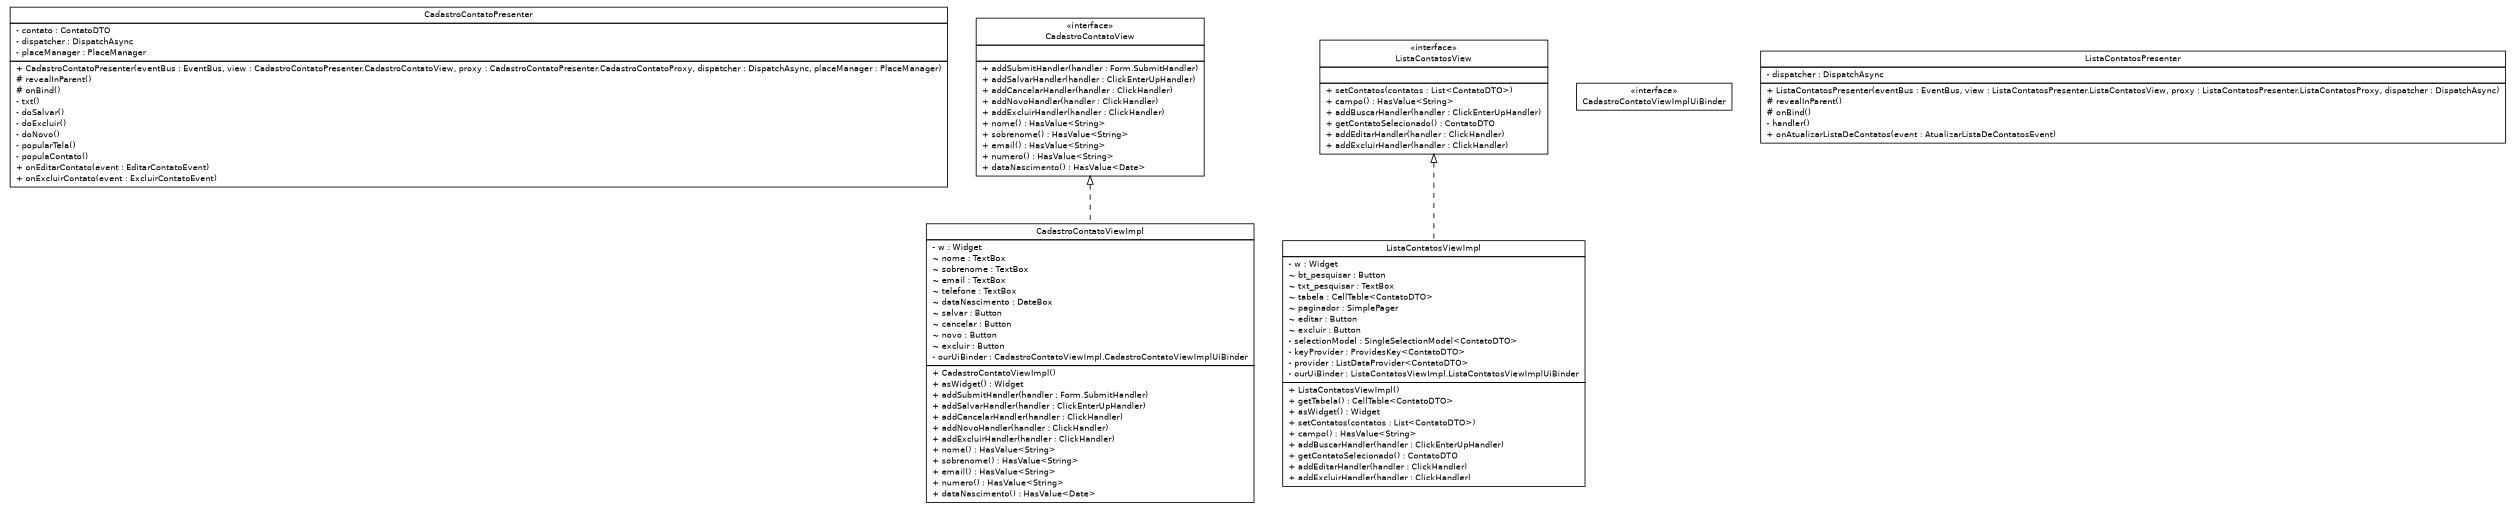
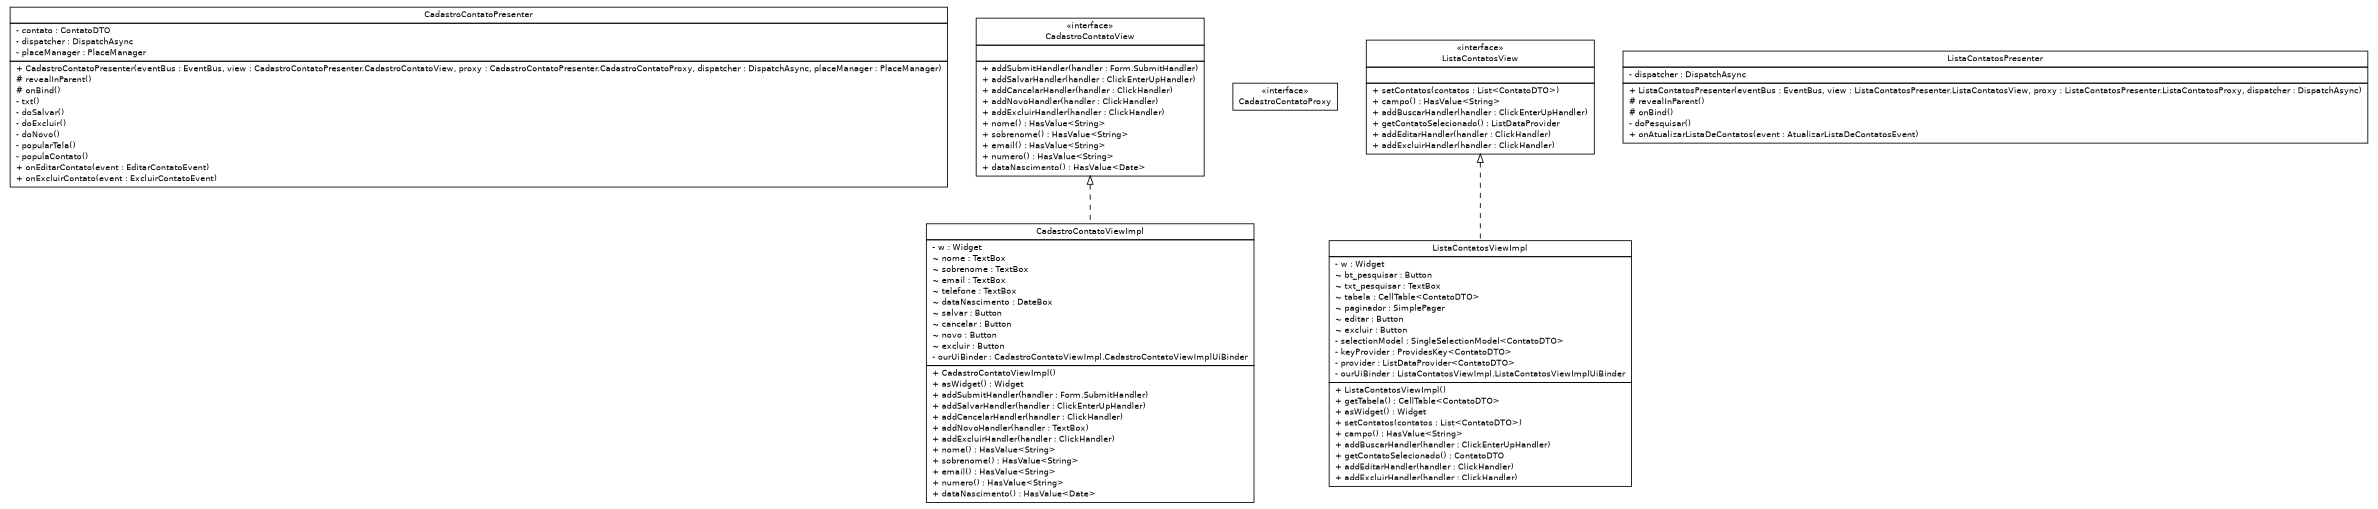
  digraph {
    nodesep=0.25
    ranksep=0.5
    node [fontcolor=black fontname=Helvetica fontsize=10.0 shape=plaintext]
    edge [arrowtail=empty dir=back fontname=Helvetica fontsize=10 headport=p labelfontname=Helvetica labelfontsize=10 style=dashed tailport=p]
    n1 [label=<<table title="br.net.meditec.client.telas.contato.CadastroContatoPresenter" border="0" cellborder="1" cellspacing="0" cellpadding="2" port="p" href="./CadastroContatoPresenter.html"> 		<tr><td><table border="0" cellspacing="0" cellpadding="1"> <tr><td align="center" balign="center"> CadastroContatoPresenter </td></tr> 		</table></td></tr> 		<tr><td><table border="0" cellspacing="0" cellpadding="1"> <tr><td align="left" balign="left"> - contato : ContatoDTO </td></tr> <tr><td align="left" balign="left"> - dispatcher : DispatchAsync </td></tr> <tr><td align="left" balign="left"> - placeManager : PlaceManager </td></tr> 		</table></td></tr> 		<tr><td><table border="0" cellspacing="0" cellpadding="1"> <tr><td align="left" balign="left"> + CadastroContatoPresenter(eventBus : EventBus, view : CadastroContatoPresenter.CadastroContatoView, proxy : CadastroContatoPresenter.CadastroContatoProxy, dispatcher : DispatchAsync, placeManager : PlaceManager) </td></tr> <tr><td align="left" balign="left"> # revealInParent() </td></tr> <tr><td align="left" balign="left"> # onBind() </td></tr> <tr><td align="left" balign="left"> - txt() </td></tr> <tr><td align="left" balign="left"> - doSalvar() </td></tr> <tr><td align="left" balign="left"> - doExcluir() </td></tr> <tr><td align="left" balign="left"> - doNovo() </td></tr> <tr><td align="left" balign="left"> - popularTela() </td></tr> <tr><td align="left" balign="left"> - populaContato() </td></tr> <tr><td align="left" balign="left"> + onEditarContato(event : EditarContatoEvent) </td></tr> <tr><td align="left" balign="left"> + onExcluirContato(event : ExcluirContatoEvent) </td></tr> 		</table></td></tr> 		</table>>]
    n2 [label=<<table title="br.net.meditec.client.telas.contato.CadastroContatoPresenter.CadastroContatoView" border="0" cellborder="1" cellspacing="0" cellpadding="2" port="p" href="./CadastroContatoPresenter.CadastroContatoView.html"> 		<tr><td><table border="0" cellspacing="0" cellpadding="1"> <tr><td align="center" balign="center"> &#171;interface&#187; </td></tr> <tr><td align="center" balign="center"> CadastroContatoView </td></tr> 		</table></td></tr> 		<tr><td><table border="0" cellspacing="0" cellpadding="1"> <tr><td align="left" balign="left">  </td></tr> 		</table></td></tr> 		<tr><td><table border="0" cellspacing="0" cellpadding="1"> <tr><td align="left" balign="left"> + addSubmitHandler(handler : Form.SubmitHandler) </td></tr> <tr><td align="left" balign="left"> + addSalvarHandler(handler : ClickEnterUpHandler) </td></tr> <tr><td align="left" balign="left"> + addCancelarHandler(handler : ClickHandler) </td></tr> <tr><td align="left" balign="left"> + addNovoHandler(handler : ClickHandler) </td></tr> <tr><td align="left" balign="left"> + addExcluirHandler(handler : ClickHandler) </td></tr> <tr><td align="left" balign="left"> + nome() : HasValue&lt;String&gt; </td></tr> <tr><td align="left" balign="left"> + sobrenome() : HasValue&lt;String&gt; </td></tr> <tr><td align="left" balign="left"> + email() : HasValue&lt;String&gt; </td></tr> <tr><td align="left" balign="left"> + numero() : HasValue&lt;String&gt; </td></tr> <tr><td align="left" balign="left"> + dataNascimento() : HasValue&lt;Date&gt; </td></tr> 		</table></td></tr> 		</table>>]
-   n3 [label=<<table title="br.net.meditec.client.telas.contato.CadastroContatoViewImpl" border="0" cellborder="1" cellspacing="0" cellpadding="2" port="p" href="./CadastroContatoViewImpl.html"> 		<tr><td><table border="0" cellspacing="0" cellpadding="1"> <tr><td align="center" balign="center"> CadastroContatoViewImpl </td></tr> 		</table></td></tr> 		<tr><td><table border="0" cellspacing="0" cellpadding="1"> <tr><td align="left" balign="left"> - w : Widget </td></tr> <tr><td align="left" balign="left"> ~ nome : TextBox </td></tr> <tr><td align="left" balign="left"> ~ sobrenome : TextBox </td></tr> <tr><td align="left" balign="left"> ~ email : TextBox </td></tr> <tr><td align="left" balign="left"> ~ telefone : TextBox </td></tr> <tr><td align="left" balign="left"> ~ dataNascimento : DateBox </td></tr> <tr><td align="left" balign="left"> ~ salvar : Button </td></tr> <tr><td align="left" balign="left"> ~ cancelar : Button </td></tr> <tr><td align="left" balign="left"> ~ novo : Button </td></tr> <tr><td align="left" balign="left"> ~ excluir : Button </td></tr> <tr><td align="left" balign="left"> - ourUiBinder : CadastroContatoViewImpl.CadastroContatoViewImplUiBinder </td></tr> 		</table></td></tr> 		<tr><td><table border="0" cellspacing="0" cellpadding="1"> <tr><td align="left" balign="left"> + CadastroContatoViewImpl() </td></tr> <tr><td align="left" balign="left"> + asWidget() : Widget </td></tr> <tr><td align="left" balign="left"> + addSubmitHandler(handler : Form.SubmitHandler) </td></tr> <tr><td align="left" balign="left"> + addSalvarHandler(handler : ClickEnterUpHandler) </td></tr> <tr><td align="left" balign="left"> + addCancelarHandler(handler : ClickHandler) </td></tr> <tr><td align="left" balign="left"> + addNovoHandler(handler : ClickHandler) </td></tr> <tr><td align="left" balign="left"> + addExcluirHandler(handler : ClickHandler) </td></tr> <tr><td align="left" balign="left"> + nome() : HasValue&lt;String&gt; </td></tr> <tr><td align="left" balign="left"> + sobrenome() : HasValue&lt;String&gt; </td></tr> <tr><td align="left" balign="left"> + email() : HasValue&lt;String&gt; </td></tr> <tr><td align="left" balign="left"> + numero() : HasValue&lt;String&gt; </td></tr> <tr><td align="left" balign="left"> + dataNascimento() : HasValue&lt;Date&gt; </td></tr> 		</table></td></tr> 		</table>>]
+   n3 [label=<<table title="br.net.meditec.client.telas.contato.CadastroContatoViewImpl" border="0" cellborder="1" cellspacing="0" cellpadding="2" port="p" href="./CadastroContatoViewImpl.html"> 		<tr><td><table border="0" cellspacing="0" cellpadding="1"> <tr><td align="center" balign="center"> CadastroContatoViewImpl </td></tr> 		</table></td></tr> 		<tr><td><table border="0" cellspacing="0" cellpadding="1"> <tr><td align="left" balign="left"> - w : Widget </td></tr> <tr><td align="left" balign="left"> ~ nome : TextBox </td></tr> <tr><td align="left" balign="left"> ~ sobrenome : TextBox </td></tr> <tr><td align="left" balign="left"> ~ email : TextBox </td></tr> <tr><td align="left" balign="left"> ~ telefone : TextBox </td></tr> <tr><td align="left" balign="left"> ~ dataNascimento : DateBox </td></tr> <tr><td align="left" balign="left"> ~ salvar : Button </td></tr> <tr><td align="left" balign="left"> ~ cancelar : Button </td></tr> <tr><td align="left" balign="left"> ~ novo : Button </td></tr> <tr><td align="left" balign="left"> ~ excluir : Button </td></tr> <tr><td align="left" balign="left"> - ourUiBinder : CadastroContatoViewImpl.CadastroContatoViewImplUiBinder </td></tr> 		</table></td></tr> 		<tr><td><table border="0" cellspacing="0" cellpadding="1"> <tr><td align="left" balign="left"> + CadastroContatoViewImpl() </td></tr> <tr><td align="left" balign="left"> + asWidget() : Widget </td></tr> <tr><td align="left" balign="left"> + addSubmitHandler(handler : Form.SubmitHandler) </td></tr> <tr><td align="left" balign="left"> + addSalvarHandler(handler : ClickEnterUpHandler) </td></tr> <tr><td align="left" balign="left"> + addCancelarHandler(handler : ClickHandler) </td></tr> <tr><td align="left" balign="left"> + addNovoHandler(handler : TextBox) </td></tr> <tr><td align="left" balign="left"> + addExcluirHandler(handler : ClickHandler) </td></tr> <tr><td align="left" balign="left"> + nome() : HasValue&lt;String&gt; </td></tr> <tr><td align="left" balign="left"> + sobrenome() : HasValue&lt;String&gt; </td></tr> <tr><td align="left" balign="left"> + email() : HasValue&lt;String&gt; </td></tr> <tr><td align="left" balign="left"> + numero() : HasValue&lt;String&gt; </td></tr> <tr><td align="left" balign="left"> + dataNascimento() : HasValue&lt;Date&gt; </td></tr> 		</table></td></tr> 		</table>>]
+   n4 [label=<<table title="br.net.meditec.client.telas.contato.CadastroContatoPresenter.CadastroContatoProxy" border="0" cellborder="1" cellspacing="0" cellpadding="2" port="p" href="./CadastroContatoPresenter.CadastroContatoProxy.html"> 		<tr><td><table border="0" cellspacing="0" cellpadding="1"> <tr><td align="center" balign="center"> &#171;interface&#187; </td></tr> <tr><td align="center" balign="center"> CadastroContatoProxy </td></tr> 		</table></td></tr> 		</table>>]
    n5 [label=<<table title="br.net.meditec.client.telas.contato.ListaContatosViewImpl" border="0" cellborder="1" cellspacing="0" cellpadding="2" port="p" href="./ListaContatosViewImpl.html"> 		<tr><td><table border="0" cellspacing="0" cellpadding="1"> <tr><td align="center" balign="center"> ListaContatosViewImpl </td></tr> 		</table></td></tr> 		<tr><td><table border="0" cellspacing="0" cellpadding="1"> <tr><td align="left" balign="left"> - w : Widget </td></tr> <tr><td align="left" balign="left"> ~ bt_pesquisar : Button </td></tr> <tr><td align="left" balign="left"> ~ txt_pesquisar : TextBox </td></tr> <tr><td align="left" balign="left"> ~ tabela : CellTable&lt;ContatoDTO&gt; </td></tr> <tr><td align="left" balign="left"> ~ paginador : SimplePager </td></tr> <tr><td align="left" balign="left"> ~ editar : Button </td></tr> <tr><td align="left" balign="left"> ~ excluir : Button </td></tr> <tr><td align="left" balign="left"> - selectionModel : SingleSelectionModel&lt;ContatoDTO&gt; </td></tr> <tr><td align="left" balign="left"> - keyProvider : ProvidesKey&lt;ContatoDTO&gt; </td></tr> <tr><td align="left" balign="left"> - provider : ListDataProvider&lt;ContatoDTO&gt; </td></tr> <tr><td align="left" balign="left"> - ourUiBinder : ListaContatosViewImpl.ListaContatosViewImplUiBinder </td></tr> 		</table></td></tr> 		<tr><td><table border="0" cellspacing="0" cellpadding="1"> <tr><td align="left" balign="left"> + ListaContatosViewImpl() </td></tr> <tr><td align="left" balign="left"> + getTabela() : CellTable&lt;ContatoDTO&gt; </td></tr> <tr><td align="left" balign="left"> + asWidget() : Widget </td></tr> <tr><td align="left" balign="left"> + setContatos(contatos : List&lt;ContatoDTO&gt;) </td></tr> <tr><td align="left" balign="left"> + campo() : HasValue&lt;String&gt; </td></tr> <tr><td align="left" balign="left"> + addBuscarHandler(handler : ClickEnterUpHandler) </td></tr> <tr><td align="left" balign="left"> + getContatoSelecionado() : ContatoDTO </td></tr> <tr><td align="left" balign="left"> + addEditarHandler(handler : ClickHandler) </td></tr> <tr><td align="left" balign="left"> + addExcluirHandler(handler : ClickHandler) </td></tr> 		</table></td></tr> 		</table>>]
-   n6 [label=<<table title="br.net.meditec.client.telas.contato.CadastroContatoViewImpl.CadastroContatoViewImplUiBinder" border="0" cellborder="1" cellspacing="0" cellpadding="2" port="p" href="./CadastroContatoViewImpl.CadastroContatoViewImplUiBinder.html"> 		<tr><td><table border="0" cellspacing="0" cellpadding="1"> <tr><td align="center" balign="center"> &#171;interface&#187; </td></tr> <tr><td align="center" balign="center"> CadastroContatoViewImplUiBinder </td></tr> 		</table></td></tr> 		</table>>]
-   n7 [label=<<table title="br.net.meditec.client.telas.contato.ListaContatosPresenter" border="0" cellborder="1" cellspacing="0" cellpadding="2" port="p" href="./ListaContatosPresenter.html"> 		<tr><td><table border="0" cellspacing="0" cellpadding="1"> <tr><td align="center" balign="center"> ListaContatosPresenter </td></tr> 		</table></td></tr> 		<tr><td><table border="0" cellspacing="0" cellpadding="1"> <tr><td align="left" balign="left"> - dispatcher : DispatchAsync </td></tr> 		</table></td></tr> 		<tr><td><table border="0" cellspacing="0" cellpadding="1"> <tr><td align="left" balign="left"> + ListaContatosPresenter(eventBus : EventBus, view : ListaContatosPresenter.ListaContatosView, proxy : ListaContatosPresenter.ListaContatosProxy, dispatcher : DispatchAsync) </td></tr> <tr><td align="left" balign="left"> # revealInParent() </td></tr> <tr><td align="left" balign="left"> # onBind() </td></tr> <tr><td align="left" balign="left"> - handler() </td></tr> <tr><td align="left" balign="left"> + onAtualizarListaDeContatos(event : AtualizarListaDeContatosEvent) </td></tr> 		</table></td></tr> 		</table>>]
-   n8 [label=<<table title="br.net.meditec.client.telas.contato.ListaContatosPresenter.ListaContatosView" border="0" cellborder="1" cellspacing="0" cellpadding="2" port="p" href="./ListaContatosPresenter.ListaContatosView.html"> 		<tr><td><table border="0" cellspacing="0" cellpadding="1"> <tr><td align="center" balign="center"> &#171;interface&#187; </td></tr> <tr><td align="center" balign="center"> ListaContatosView </td></tr> 		</table></td></tr> 		<tr><td><table border="0" cellspacing="0" cellpadding="1"> <tr><td align="left" balign="left">  </td></tr> 		</table></td></tr> 		<tr><td><table border="0" cellspacing="0" cellpadding="1"> <tr><td align="left" balign="left"> + setContatos(contatos : List&lt;ContatoDTO&gt;) </td></tr> <tr><td align="left" balign="left"> + campo() : HasValue&lt;String&gt; </td></tr> <tr><td align="left" balign="left"> + addBuscarHandler(handler : ClickEnterUpHandler) </td></tr> <tr><td align="left" balign="left"> + getContatoSelecionado() : ContatoDTO </td></tr> <tr><td align="left" balign="left"> + addEditarHandler(handler : ClickHandler) </td></tr> <tr><td align="left" balign="left"> + addExcluirHandler(handler : ClickHandler) </td></tr> 		</table></td></tr> 		</table>>]
+   n7 [label=<<table title="br.net.meditec.client.telas.contato.ListaContatosPresenter" border="0" cellborder="1" cellspacing="0" cellpadding="2" port="p" href="./ListaContatosPresenter.html"> 		<tr><td><table border="0" cellspacing="0" cellpadding="1"> <tr><td align="center" balign="center"> ListaContatosPresenter </td></tr> 		</table></td></tr> 		<tr><td><table border="0" cellspacing="0" cellpadding="1"> <tr><td align="left" balign="left"> - dispatcher : DispatchAsync </td></tr> 		</table></td></tr> 		<tr><td><table border="0" cellspacing="0" cellpadding="1"> <tr><td align="left" balign="left"> + ListaContatosPresenter(eventBus : EventBus, view : ListaContatosPresenter.ListaContatosView, proxy : ListaContatosPresenter.ListaContatosProxy, dispatcher : DispatchAsync) </td></tr> <tr><td align="left" balign="left"> # revealInParent() </td></tr> <tr><td align="left" balign="left"> # onBind() </td></tr> <tr><td align="left" balign="left"> - doPesquisar() </td></tr> <tr><td align="left" balign="left"> + onAtualizarListaDeContatos(event : AtualizarListaDeContatosEvent) </td></tr> 		</table></td></tr> 		</table>>]
+   n8 [label=<<table title="br.net.meditec.client.telas.contato.ListaContatosPresenter.ListaContatosView" border="0" cellborder="1" cellspacing="0" cellpadding="2" port="p" href="./ListaContatosPresenter.ListaContatosView.html"> 		<tr><td><table border="0" cellspacing="0" cellpadding="1"> <tr><td align="center" balign="center"> &#171;interface&#187; </td></tr> <tr><td align="center" balign="center"> ListaContatosView </td></tr> 		</table></td></tr> 		<tr><td><table border="0" cellspacing="0" cellpadding="1"> <tr><td align="left" balign="left">  </td></tr> 		</table></td></tr> 		<tr><td><table border="0" cellspacing="0" cellpadding="1"> <tr><td align="left" balign="left"> + setContatos(contatos : List&lt;ContatoDTO&gt;) </td></tr> <tr><td align="left" balign="left"> + campo() : HasValue&lt;String&gt; </td></tr> <tr><td align="left" balign="left"> + addBuscarHandler(handler : ClickEnterUpHandler) </td></tr> <tr><td align="left" balign="left"> + getContatoSelecionado() : ListDataProvider </td></tr> <tr><td align="left" balign="left"> + addEditarHandler(handler : ClickHandler) </td></tr> <tr><td align="left" balign="left"> + addExcluirHandler(handler : ClickHandler) </td></tr> 		</table></td></tr> 		</table>>]
    n2 -> n3
    n8 -> n5
  }
